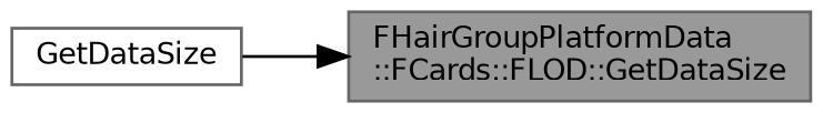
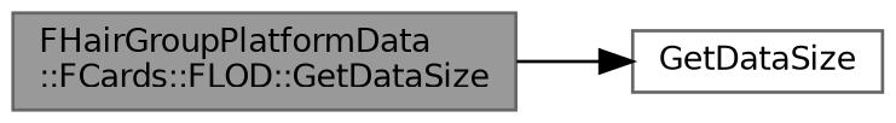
  digraph {
    rankdir=LR
    node [fontname=Helvetica fontsize=10 shape=box style=filled]
    n1 [color=gray40 fillcolor=grey60 fontcolor=black height=0.2 label="FHairGroupPlatformData\l::FCards::FLOD::GetDataSize" width=0.4]
    n2 [color=grey40 fillcolor=white height=0.2 label=GetDataSize width=0.4]
-   n2 -> n1 [color=black fontname=Helvetica fontsize=10 labelfontname=Helvetica labelfontsize=10 style=solid]
+   n1 -> n2 [color=black fontname=Helvetica fontsize=10 labelfontname=Helvetica labelfontsize=10 style=solid]
  }
